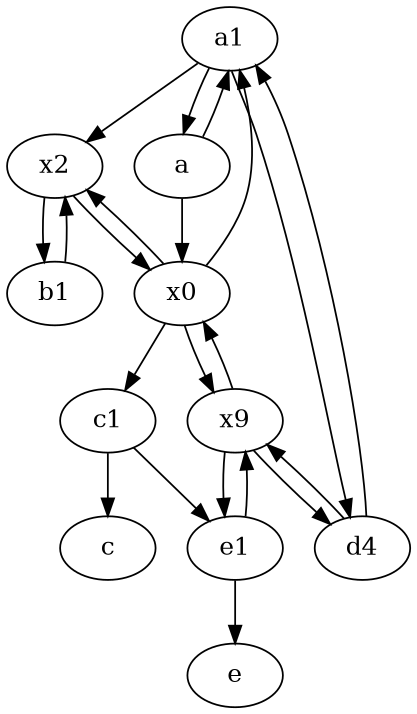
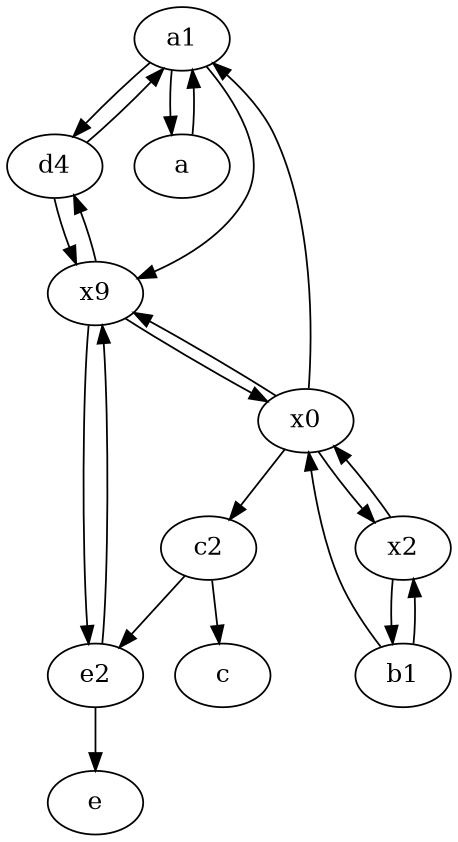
  digraph {
    a1
    x2
    n3 [label=d4]
    a
    b1
    x0
-   c1
+   c1 [label=c2]
    n8 [label=x9]
    c
-   e1
+   e1 [label=e2]
    e
-   a1 -> x2
+   a1 -> n8
    a1 -> n3
    a1 -> a
    x2 -> b1
    x2 -> x0
    n3 -> a1
    n3 -> n8
    a -> a1
    b1 -> x2
-   a -> x0
+   b1 -> x0
    x0 -> a1
    x0 -> x2
    x0 -> c1
    x0 -> n8
    c1 -> c
    c1 -> e1
    n8 -> n3
    n8 -> x0
    n8 -> e1
    e1 -> n8
    e1 -> e
  }
